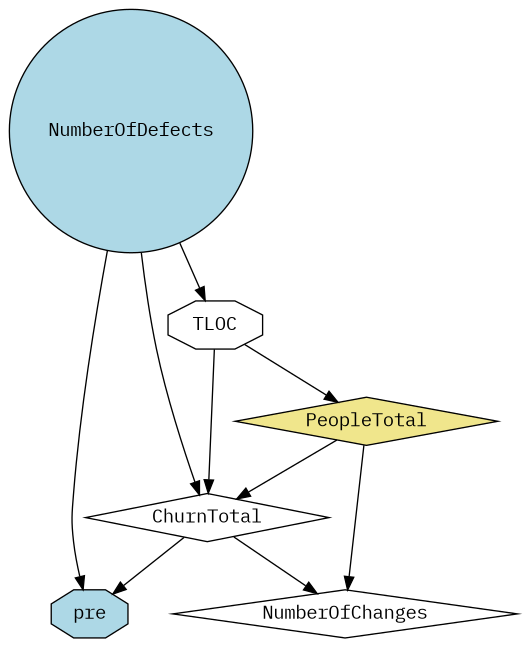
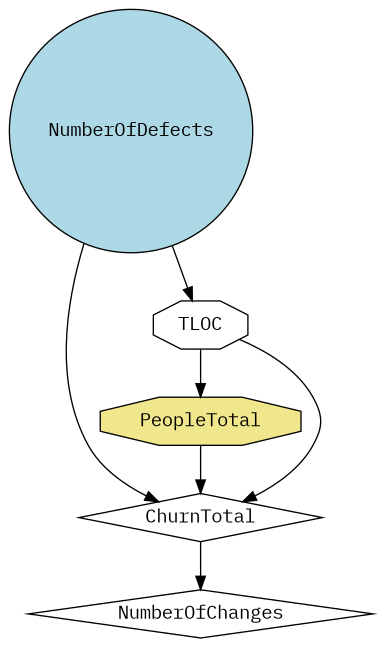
  digraph {
    fontname="IBM Plex Mono"
    node [fillcolor=white fontname="IBM Plex Mono" shape=octagon style=filled]
    edge [fontname="IBM Plex Mono"]
-   PeopleTotal [fillcolor=khaki shape=diamond]
+   PeopleTotal [fillcolor=khaki]
    NumberOfChanges [shape=diamond]
    ChurnTotal [shape=diamond]
-   pre [fillcolor=lightblue]
    TLOC
    NumberOfDefects [fillcolor=lightblue shape=circle]
-   PeopleTotal -> NumberOfChanges
    PeopleTotal -> ChurnTotal
    ChurnTotal -> NumberOfChanges
-   ChurnTotal -> pre
    TLOC -> PeopleTotal
    TLOC -> ChurnTotal
    NumberOfDefects -> ChurnTotal
-   NumberOfDefects -> pre
    NumberOfDefects -> TLOC
  }
